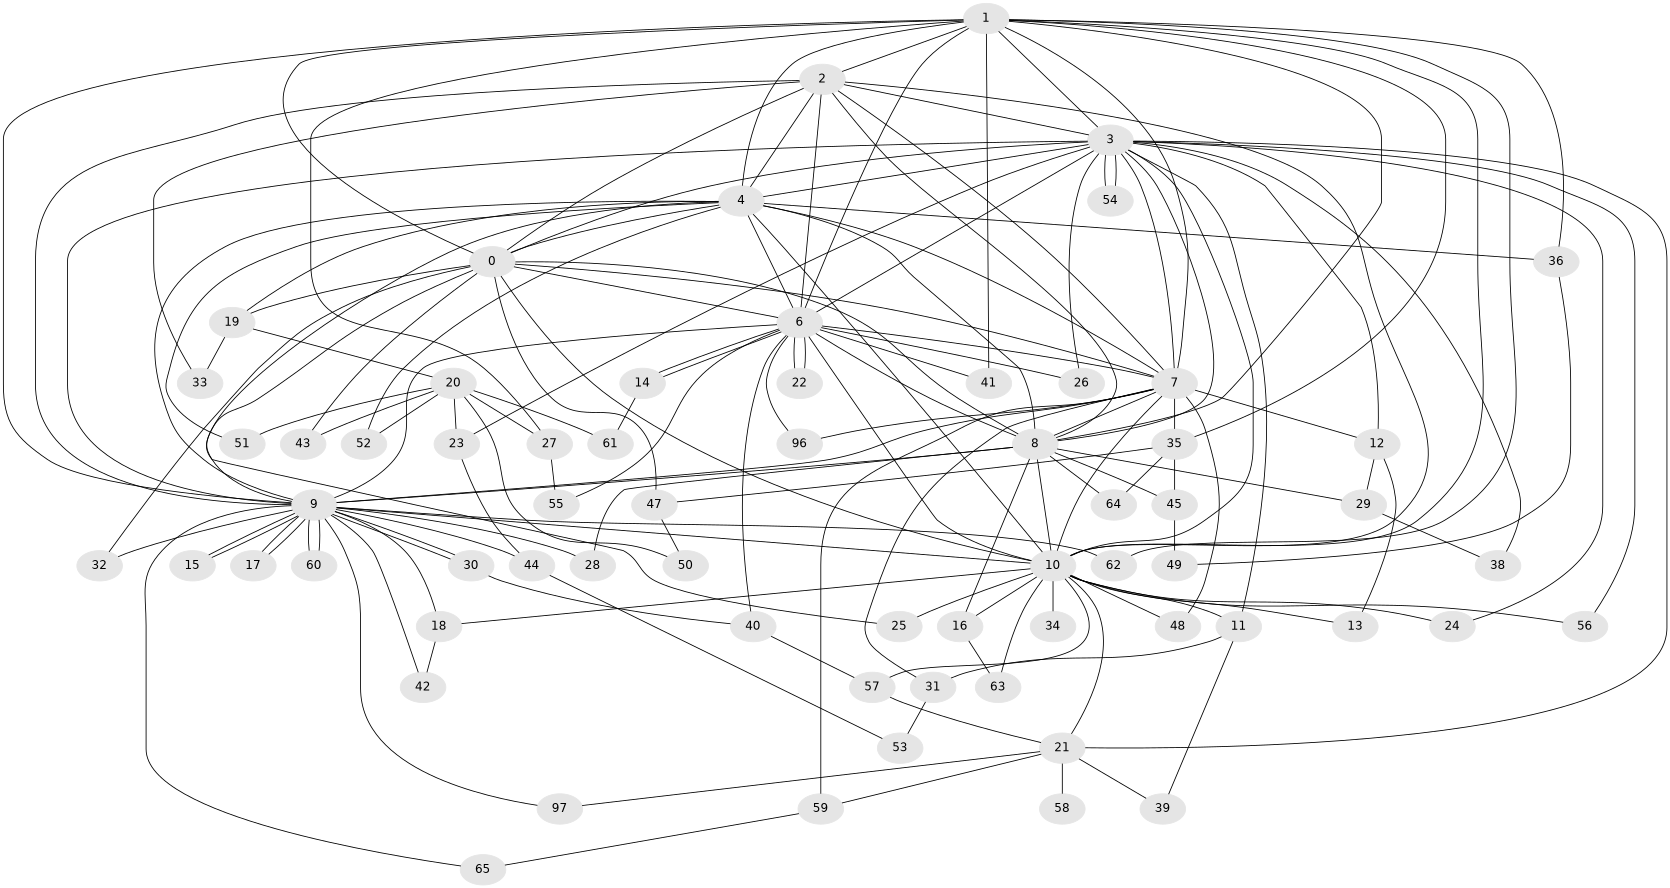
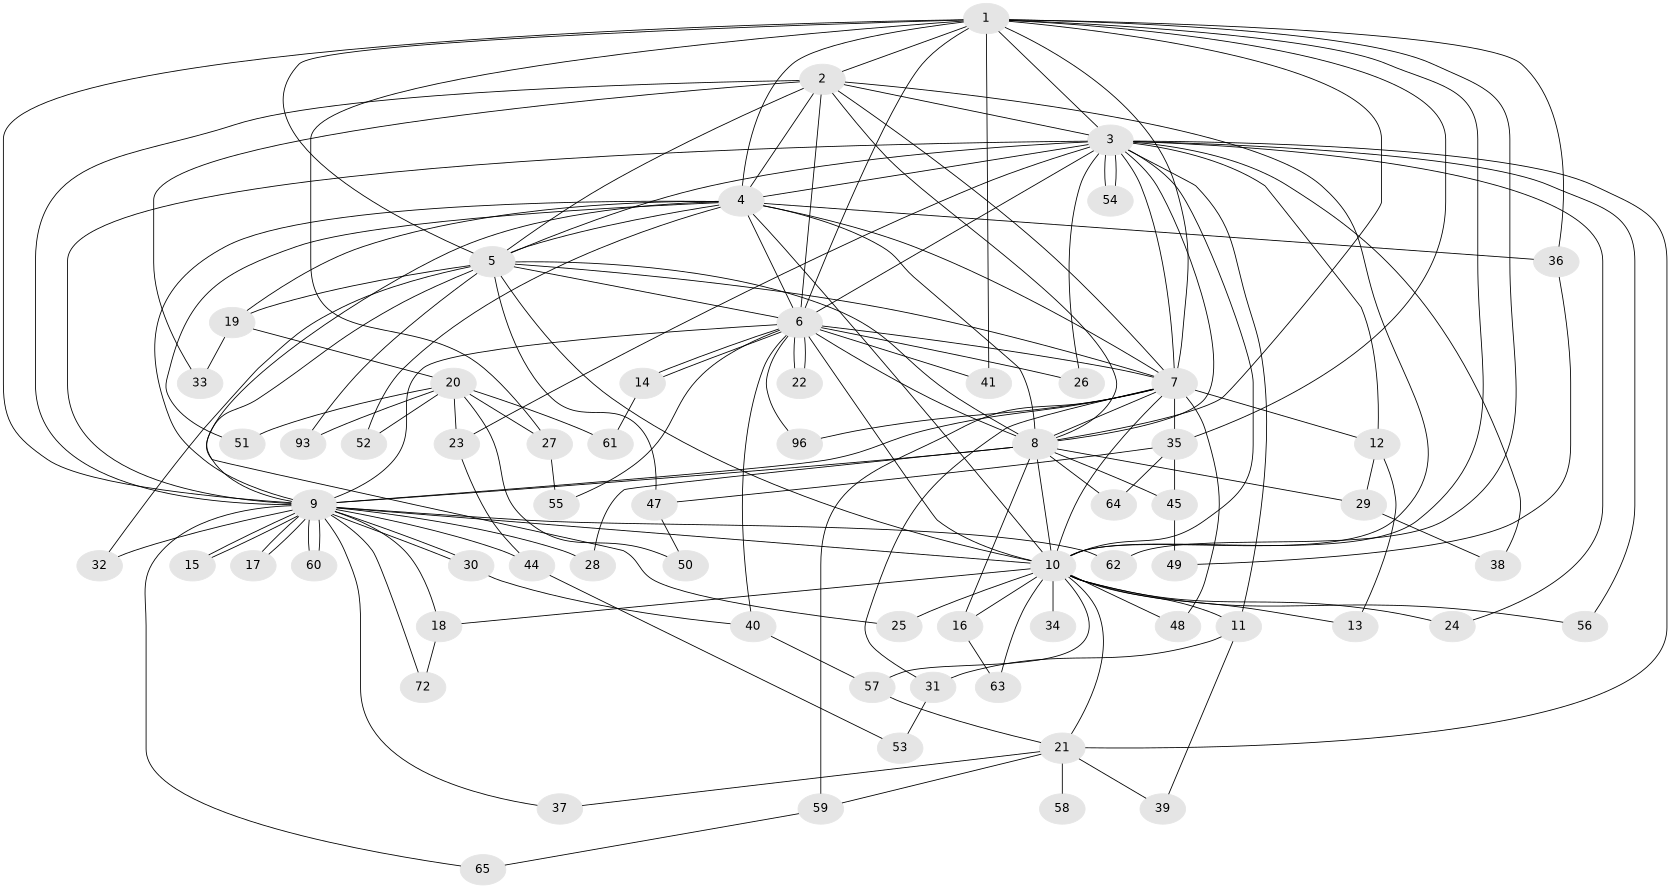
  graph {
    fontname="DejaVu Sans"
    node [color=gray90 fontname="DejaVu Sans" style=filled]
    edge [fontname="DejaVu Sans"]
    1
    2
    3
    4
-   5 [label=0]
+   5
    6
    7
    8
    9
    10
    27
    35
    36
    41
    62
    33
    11
    12
    21
    23
    24
    26
    38
    54
    56
    19
    25
    51
    52
    32
-   43
+   43 [label=93]
    47
    14
    22
    40
    n36 [label=96]
    55
    31
    48
    59
    16
    28
    29
    45
    64
    15
    17
    18
    30
-   37 [label=97]
-   42
+   37
+   42 [label=72]
    44
    60
    65
    13
    34
    57
    63
    49
    39
    58
    20
    61
    50
    53
    1 -- 2
    1 -- 3
    1 -- 4
    1 -- 5
    1 -- 6
    1 -- 7
    1 -- 8
    1 -- 9
    1 -- 10
    1 -- 27
    1 -- 35
    1 -- 36
    1 -- 41
    1 -- 62
    2 -- 3
    2 -- 4
    2 -- 5
    2 -- 6
    2 -- 7
    2 -- 8
    2 -- 9
    2 -- 10
    2 -- 33
    3 -- 4
    3 -- 5
    3 -- 6
    3 -- 7
    3 -- 8
    3 -- 9
    3 -- 10
    3 -- 11
    3 -- 12
    3 -- 21
    3 -- 23
    3 -- 24
    3 -- 26
    3 -- 38
    3 -- 54
    3 -- 54
    3 -- 56
    4 -- 5
    4 -- 6
    4 -- 7
    4 -- 8
    4 -- 9
    4 -- 10
    4 -- 36
    4 -- 19
    4 -- 25
    4 -- 51
    4 -- 52
    5 -- 6
    5 -- 7
    5 -- 8
    5 -- 9
    5 -- 10
    5 -- 19
    5 -- 32
    5 -- 43
    5 -- 47
    6 -- 7
    6 -- 8
    6 -- 9
    6 -- 10
    6 -- 41
    6 -- 26
    6 -- 14
    6 -- 14
    6 -- 22
    6 -- 22
    6 -- 40
    6 -- n36
    6 -- 55
    7 -- 8
    7 -- 9
    7 -- 10
    7 -- 35
    7 -- 12
    7 -- n36
    7 -- 31
    7 -- 48
    7 -- 59
    8 -- 9
    8 -- 10
    8 -- 16
    8 -- 28
    8 -- 29
    8 -- 45
    8 -- 64
    9 -- 10
    9 -- 62
    9 -- 32
    9 -- 28
    9 -- 15
    9 -- 15
    9 -- 17
    9 -- 17
    9 -- 18
    9 -- 30
    9 -- 30
    9 -- 37
    9 -- 42
    9 -- 44
    9 -- 60
    9 -- 60
    9 -- 65
    10 -- 11
    10 -- 21
    10 -- 24
    10 -- 56
    10 -- 25
    10 -- 48
    10 -- 16
    10 -- 18
    10 -- 13
    10 -- 34
    10 -- 57
    10 -- 63
    27 -- 55
    35 -- 47
    35 -- 45
    35 -- 64
    36 -- 49
    11 -- 31
    11 -- 39
    12 -- 29
    12 -- 13
    21 -- 59
    21 -- 37
    21 -- 39
    21 -- 58
    23 -- 44
    19 -- 33
    19 -- 20
    47 -- 50
    14 -- 61
    40 -- 57
    31 -- 53
    59 -- 65
    16 -- 63
    29 -- 38
    45 -- 49
    18 -- 42
    30 -- 40
    44 -- 53
    57 -- 21
    20 -- 27
    20 -- 23
    20 -- 51
    20 -- 52
    20 -- 43
    20 -- 61
    20 -- 50
  }
